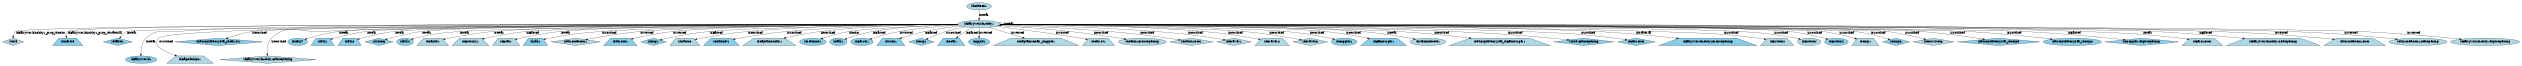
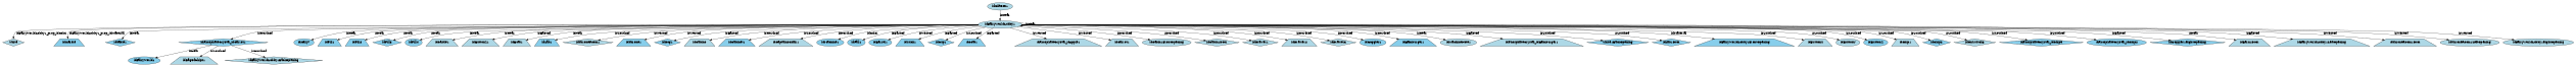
  digraph {
    node [fillcolor=skyblue node_type=entity_node shape=trapezium style=filled]
    edge [edge_type=relationship]
    idFairyWorldLobby1 [fillcolor=lightblue shape=ellipse]
    white [fillcolor=lightblue node_type=property_node shape=diamond]
    idmarble [node_type=property_node]
    idTable1 [shape=diamond]
    idFairyWorld1 [shape=ellipse]
    n6 [label=idKelly7 shape=ellipse]
    idPill1
    idPill2
-   idPill3 [shape=diamond label=idStick3]
+   idPill3 [shape=diamond]
    idPill4 [shape=ellipse]
    idCastle1 [fillcolor=lightblue]
    n12 [fillcolor=lightblue label=idButtonZ1]
    idBoat1 [fillcolor=lightblue]
    idLab1
    idThroneRoom1 [fillcolor=lightblue shape=diamond]
    idThrone1
    idDog1 [shape=diamond]
    n18 [fillcolor=lightblue label=idCabin0]
    idCabinet1
    idCaptainsChair1 [fillcolor=lightblue]
    idMachine1 [shape=ellipse]
    idPail1 [shape=ellipse]
    idBarrel1 [shape=ellipse]
    idStick1
    idCup1 [shape=diamond]
    idCoat1
-   idApple1 [shape=ellipse]
-   idPhosphateCrystal_idApple1 [fillcolor=lightblue label=idCaptainsChair_idApple1]
+   idPhosphateCrystal_idApple1 [fillcolor=lightblue]
    idCarrot1 [fillcolor=lightblue]
    idPhosphateCrystal_idCarrot1 [shape=diamond]
    idCabin1FrontOpening [fillcolor=lightblue shape=ellipse]
    idCabin1Door [fillcolor=lightblue shape=diamond]
    idFairyWorldLobby1BackOpening [fillcolor=lightblue shape=diamond]
    idDrawer1 [fillcolor=lightblue shape=diamond]
    idDrawer2 [fillcolor=lightblue]
    idDrawer3 [fillcolor=lightblue shape=diamond]
    idGoggles1 [shape=ellipse]
    idHamburger1
    idMachineNote1 [fillcolor=lightblue shape=ellipse]
    idPhosphateCrystal_idHamburger1 [fillcolor=lightblue]
    n41 [label=white1BackOpening shape=diamond]
    idLab1Door [shape=diamond]
    idFairyWorldLobby1FrontOpening
    idBagOfChips1 [fillcolor=lightblue]
    idButtonX [fillcolor=lightblue]
    idButtonY [fillcolor=lightblue shape=ellipse]
    idButtonZ [shape=ellipse]
    idChip1 [fillcolor=lightblue]
    idChip2 [shape=diamond]
    n50 [fillcolor=lightblue label=idOnSwitch8 shape=diamond]
    n51 [label=idPhosphateCrystal_idChip9 shape=diamond]
    idPhosphateCrystal_idChip2 [shape=ellipse]
    n53 [label=idGoggles1RightOpening shape=diamond]
    idBarn1Door [fillcolor=lightblue]
    idFairyWorldLobby1LeftOpening [fillcolor=lightblue]
    idThroneRoom1Door [fillcolor=lightblue]
    idThroneRoom1LeftOpening [fillcolor=lightblue shape=ellipse]
    idFairyWorldLobby1RightOpening [fillcolor=lightblue shape=ellipse]
    idGiftBox1 [fillcolor=lightblue shape=ellipse]
    idFairyWorldLobby1 -> idFairyWorldLobby1 [label=isNear]
    idFairyWorldLobby1 -> white [edge_type=property label=idFairyWorldLobby1_prop_idColor]
    idFairyWorldLobby1 -> idmarble [edge_type=property label=idFairyWorldLobby1_prop_idMaterial]
    idFairyWorldLobby1 -> idTable1 [label=isNear]
-   idFairyWorldLobby1 -> idFairyWorld1 [label=isNear]
+   idPhosphateCrystal_idCarrot1 -> idFairyWorld1 [label=isNear]
    idFairyWorldLobby1 -> n6 [label=isNear]
    idFairyWorldLobby1 -> idPill1 [label=isNear]
    idFairyWorldLobby1 -> idPill2 [label=isNear]
    idFairyWorldLobby1 -> idPill3 [label=isNear]
    idFairyWorldLobby1 -> idPill4 [label=isNear]
    idFairyWorldLobby1 -> idCastle1 [label=isNear]
    idFairyWorldLobby1 -> n12 [label=isEastOf]
    idFairyWorldLobby1 -> idBoat1 [label=isNear]
    idFairyWorldLobby1 -> idLab1 [label=isSouthOf]
    idFairyWorldLobby1 -> idThroneRoom1 [label=isWestOf]
    idFairyWorldLobby1 -> idThrone1 [label=isWestOf]
    idFairyWorldLobby1 -> idDog1 [label=isEastOf]
    idFairyWorldLobby1 -> n18 [label=isNorthOf]
    idFairyWorldLobby1 -> idCabinet1 [label=isSouthOf]
    idFairyWorldLobby1 -> idCaptainsChair1 [label=isNorthOf]
    idFairyWorldLobby1 -> idMachine1 [label=idColor]
    idFairyWorldLobby1 -> idPail1 [label=isEastOf]
    idFairyWorldLobby1 -> idBarrel1 [label=isWestOf]
    idFairyWorldLobby1 -> idStick1 [label=isEastOf]
    idFairyWorldLobby1 -> idCup1 [label=isSouthOf]
    idFairyWorldLobby1 -> idCoat1 [label=isEastOf]
-   idFairyWorldLobby1 -> idApple1 [label=isWestOf]
    idFairyWorldLobby1 -> idPhosphateCrystal_idApple1 [label=isWestOf]
    idFairyWorldLobby1 -> idCarrot1 [label=isWestOf]
    idFairyWorldLobby1 -> idPhosphateCrystal_idCarrot1 [label=isNorthOf]
    idFairyWorldLobby1 -> idCabin1FrontOpening [label=isNorthOf]
    idFairyWorldLobby1 -> idCabin1Door [label=isNorthOf]
-   idFairyWorldLobby1 -> idFairyWorldLobby1BackOpening [label=isNorthOf]
+   idPhosphateCrystal_idCarrot1 -> idFairyWorldLobby1BackOpening [label=isNorthOf]
    idFairyWorldLobby1 -> idDrawer1 [label=isNorthOf]
    idFairyWorldLobby1 -> idDrawer2 [label=isNorthOf]
    idFairyWorldLobby1 -> idDrawer3 [label=isNorthOf]
    idFairyWorldLobby1 -> idGoggles1 [label=isNorthOf]
    idFairyWorldLobby1 -> idHamburger1 [label=isNorthOf]
    idFairyWorldLobby1 -> idMachineNote1 [label=isNear]
-   idFairyWorldLobby1 -> idPhosphateCrystal_idHamburger1 [label=isNorthOf]
+   idFairyWorldLobby1 -> idPhosphateCrystal_idHamburger1 [label=isEastOf]
    idFairyWorldLobby1 -> n41 [label=isSouthOf]
    idFairyWorldLobby1 -> idLab1Door [label=isSouthOf]
    idFairyWorldLobby1 -> idFairyWorldLobby1FrontOpening [label=idMaterial]
-   idFairyWorldLobby1 -> idBagOfChips1 [label=isSouthOf]
+   idPhosphateCrystal_idCarrot1 -> idBagOfChips1 [label=isSouthOf]
    idFairyWorldLobby1 -> idButtonX [label=isSouthOf]
    idFairyWorldLobby1 -> idButtonY [label=isSouthOf]
    idFairyWorldLobby1 -> idButtonZ [label=isSouthOf]
    idFairyWorldLobby1 -> idChip1 [label=isSouthOf]
    idFairyWorldLobby1 -> idChip2 [label=isSouthOf]
    idFairyWorldLobby1 -> n50 [label=isSouthOf]
    idFairyWorldLobby1 -> n51 [label=isSouthOf]
    idFairyWorldLobby1 -> idPhosphateCrystal_idChip2 [label=isSouthOf]
    idFairyWorldLobby1 -> n53 [label=isEastOf]
    idFairyWorldLobby1 -> idBarn1Door [label=isNear]
    idFairyWorldLobby1 -> idFairyWorldLobby1LeftOpening [label=isEastOf]
    idFairyWorldLobby1 -> idThroneRoom1Door [label=isWestOf]
    idFairyWorldLobby1 -> idThroneRoom1LeftOpening [label=isWestOf]
    idFairyWorldLobby1 -> idFairyWorldLobby1RightOpening [label=isWestOf]
    idGiftBox1 -> idFairyWorldLobby1 [label=isNear]
  }
